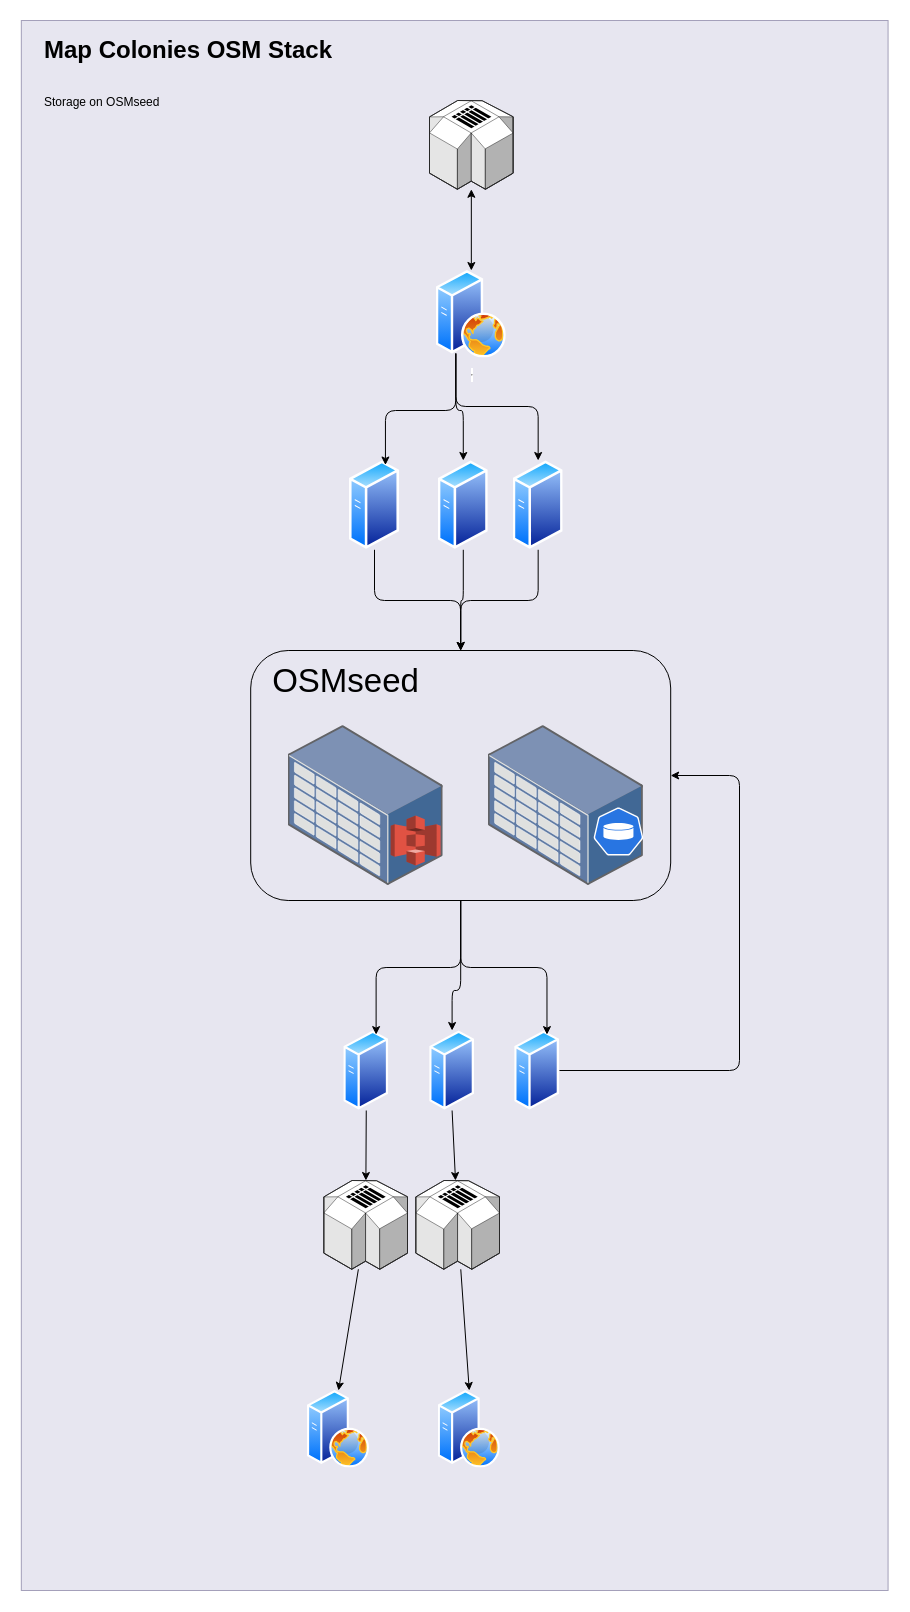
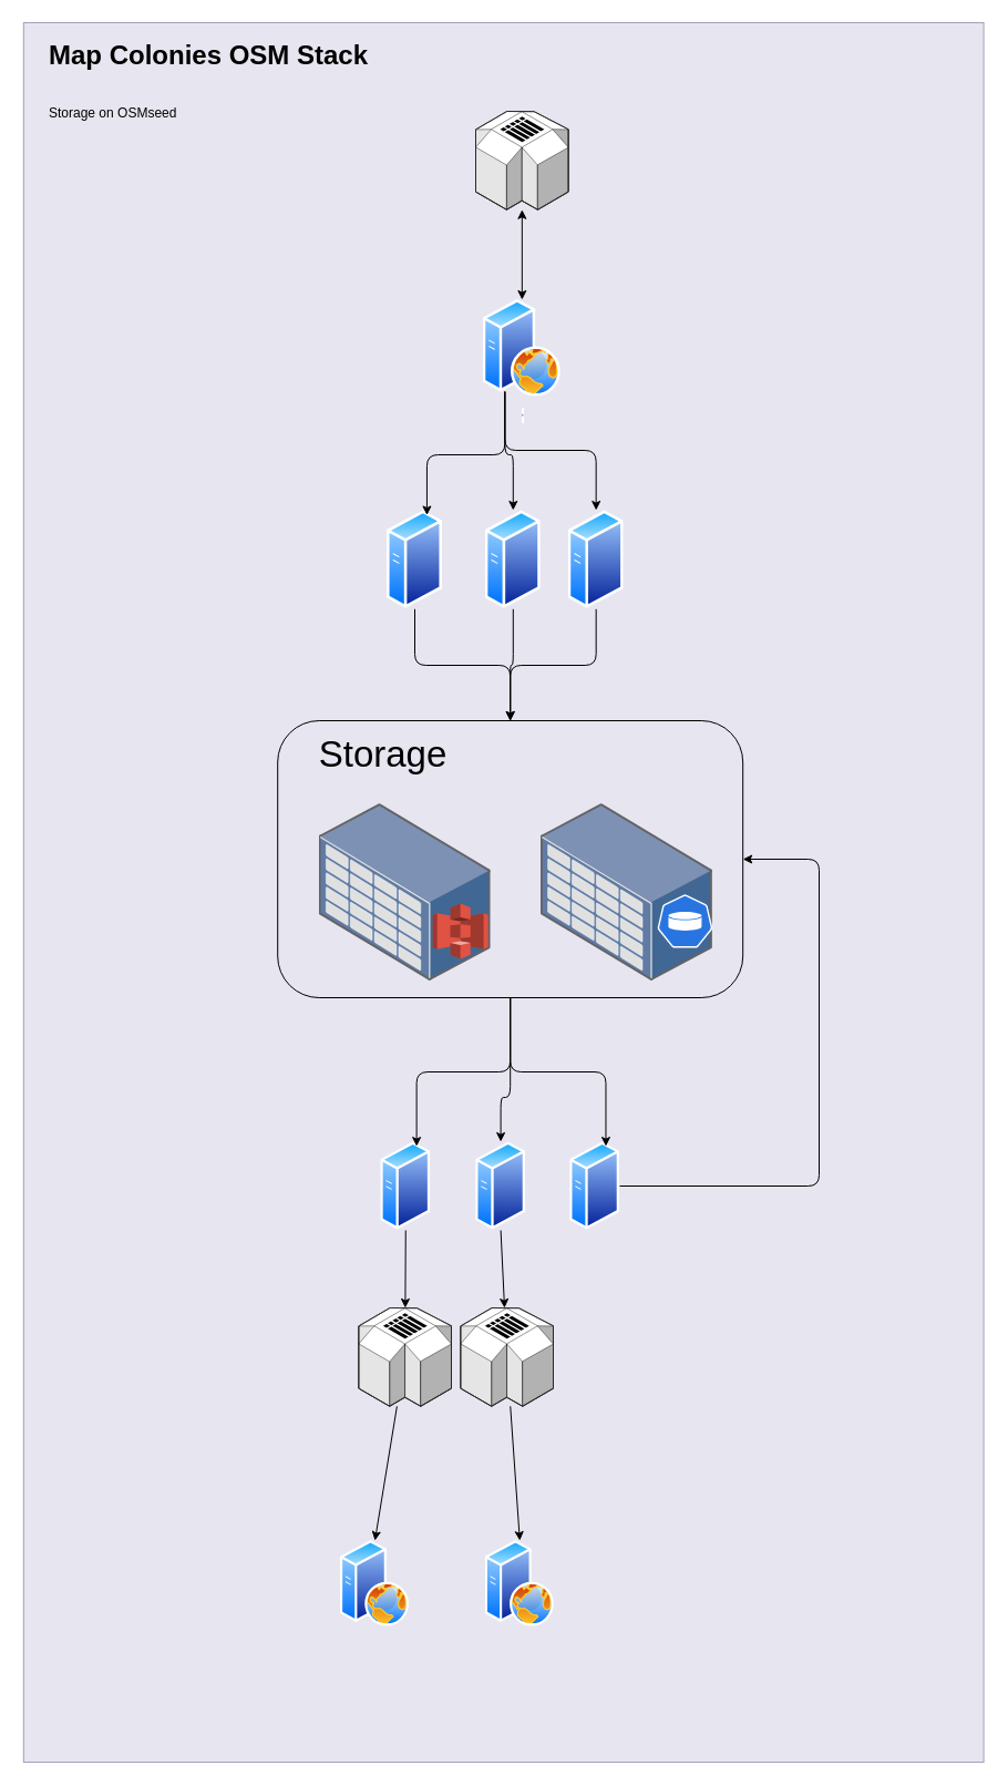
  <mxCell id="0" />
  <mxCell id="1" parent="0" />
  <mxCell id="2" value="" style="rounded=0;whiteSpace=wrap;html=1;glass=0;comic=0;fillColor=#d0cee2;strokeColor=#56517e;textOpacity=20;opacity=50;container=1;" vertex="1" parent="1"><mxGeometry x="20.82" y="20" width="866.77" height="1570" as="geometry" /></mxCell>
  <mxCell id="3" value="" style="group" vertex="1" connectable="0" parent="2"><mxGeometry x="466.97" y="705" width="155.15" height="160" as="geometry" /></mxCell>
  <mxCell id="4" value="" style="points=[];aspect=fixed;html=1;align=center;shadow=0;dashed=0;image;image=img/lib/allied_telesis/storage/Datacenter_Server_Storage_Unit_Large.svg;rounded=1;glass=0;comic=0;fillColor=none;" vertex="1" parent="3"><mxGeometry width="155.15" height="160" as="geometry" /></mxCell>
  <mxCell id="5" value="" style="html=1;dashed=0;whitespace=wrap;fillColor=#2875E2;strokeColor=#ffffff;points=[[0.005,0.63,0],[0.1,0.2,0],[0.9,0.2,0],[0.5,0,0],[0.995,0.63,0],[0.72,0.99,0],[0.5,1,0],[0.28,0.99,0]];shape=mxgraph.kubernetes.icon;prIcon=vol;rounded=1;glass=0;comic=0;" vertex="1" parent="3"><mxGeometry x="105.15" y="82" width="50" height="48" as="geometry" /></mxCell>
  <mxCell id="6" value="" style="group" vertex="1" connectable="0" parent="2"><mxGeometry x="266.77" y="705" width="155.15" height="160" as="geometry" /></mxCell>
  <mxCell id="7" value="" style="points=[];aspect=fixed;html=1;align=center;shadow=0;dashed=0;image;image=img/lib/allied_telesis/storage/Datacenter_Server_Storage_Unit_Large.svg;rounded=1;glass=0;comic=0;fillColor=none;" vertex="1" parent="6"><mxGeometry width="155.15" height="160" as="geometry" /></mxCell>
  <mxCell id="8" value="" style="outlineConnect=0;dashed=0;verticalLabelPosition=bottom;verticalAlign=top;align=center;html=1;shape=mxgraph.aws3.s3;fillColor=#E05243;gradientColor=none;rounded=1;glass=0;comic=0;" vertex="1" parent="6"><mxGeometry x="102.57" y="90" width="50" height="50" as="geometry" /></mxCell>
  <mxCell id="9" value="" style="group" vertex="1" connectable="0" parent="2"><mxGeometry x="206.77" y="630" width="442.6" height="250" as="geometry" /></mxCell>
  <mxCell id="10" value="" style="rounded=1;whiteSpace=wrap;html=1;glass=0;comic=0;fillColor=none;" vertex="1" parent="9"><mxGeometry x="22.6" width="420" height="250" as="geometry" /></mxCell>
- <mxCell id="11" value="OSMseed" style="text;html=1;strokeColor=none;fillColor=none;align=center;verticalAlign=middle;whiteSpace=wrap;rounded=0;glass=0;comic=0;fontSize=33;" vertex="1" parent="9"><mxGeometry y="20" width="234.51" height="20" as="geometry" /></mxCell>
+ <mxCell id="11" value="Storage" style="text;html=1;strokeColor=none;fillColor=none;align=center;verticalAlign=middle;whiteSpace=wrap;rounded=0;glass=0;comic=0;fontSize=33;" vertex="1" parent="9"><mxGeometry y="20" width="234.51" height="20" as="geometry" /></mxCell>
  <mxCell id="12" value="" style="aspect=fixed;perimeter=ellipsePerimeter;html=1;align=center;shadow=0;dashed=0;spacingTop=3;image;image=img/lib/active_directory/generic_server.svg;rounded=1;glass=0;comic=0;fillColor=none;" vertex="1" parent="2"><mxGeometry x="328.18" y="440" width="50" height="89.29" as="geometry" /></mxCell>
  <mxCell id="13" value="" style="aspect=fixed;perimeter=ellipsePerimeter;html=1;align=center;shadow=0;dashed=0;spacingTop=3;image;image=img/lib/active_directory/generic_server.svg;rounded=1;glass=0;comic=0;fillColor=none;" vertex="1" parent="2"><mxGeometry x="491.84" y="440" width="50" height="89.29" as="geometry" /></mxCell>
  <mxCell id="14" value="" style="aspect=fixed;perimeter=ellipsePerimeter;html=1;align=center;shadow=0;dashed=0;spacingTop=3;image;image=img/lib/active_directory/generic_server.svg;rounded=1;glass=0;comic=0;fillColor=none;" vertex="1" parent="2"><mxGeometry x="416.97" y="440" width="50" height="89.29" as="geometry" /></mxCell>
  <mxCell id="15" value="" style="shape=image;html=1;verticalAlign=top;verticalLabelPosition=bottom;labelBackgroundColor=#ffffff;imageAspect=0;aspect=fixed;image=https://cdn1.iconfinder.com/data/icons/Futurosoft%20Icons%200.5.2/128x128/apps/clock.png;rounded=1;glass=0;comic=0;fillColor=none;" vertex="1" parent="2"><mxGeometry x="348.18" y="480" width="30" height="30" as="geometry" /></mxCell>
  <mxCell id="16" value="" style="shape=image;html=1;verticalAlign=top;verticalLabelPosition=bottom;labelBackgroundColor=#ffffff;imageAspect=0;aspect=fixed;image=https://cdn1.iconfinder.com/data/icons/Futurosoft%20Icons%200.5.2/128x128/apps/clock.png;rounded=1;glass=0;comic=0;fillColor=none;" vertex="1" parent="2"><mxGeometry x="435.01" y="480" width="30" height="30" as="geometry" /></mxCell>
  <mxCell id="17" value="" style="shape=image;html=1;verticalAlign=top;verticalLabelPosition=bottom;labelBackgroundColor=#ffffff;imageAspect=0;aspect=fixed;image=https://cdn1.iconfinder.com/data/icons/Futurosoft%20Icons%200.5.2/128x128/apps/clock.png;rounded=1;glass=0;comic=0;fillColor=none;" vertex="1" parent="2"><mxGeometry x="511.84" y="480" width="30" height="30" as="geometry" /></mxCell>
  <mxCell id="18" value="" style="edgeStyle=elbowEdgeStyle;elbow=vertical;endArrow=classic;html=1;fontSize=33;exitX=0.5;exitY=1;exitDx=0;exitDy=0;entryX=0.5;entryY=0;entryDx=0;entryDy=0;" edge="1" parent="2" source="12" target="10"><mxGeometry width="50" height="50" relative="1" as="geometry"><mxPoint x="-361.82" y="387.5" as="sourcePoint" /><mxPoint x="-201.82" y="360" as="targetPoint" /><Array as="points"><mxPoint x="328.18" y="580" /><mxPoint x="-251.82" y="450" /><mxPoint x="-241.82" y="450" /></Array></mxGeometry></mxCell>
  <mxCell id="19" value="" style="edgeStyle=elbowEdgeStyle;elbow=vertical;endArrow=classic;html=1;fontSize=33;entryX=0.5;entryY=0;entryDx=0;entryDy=0;exitX=0.5;exitY=1;exitDx=0;exitDy=0;" edge="1" parent="2" source="13" target="10"><mxGeometry width="50" height="50" relative="1" as="geometry"><mxPoint x="498.67" y="499.29" as="sourcePoint" /><mxPoint x="428.18" y="540" as="targetPoint" /><Array as="points"><mxPoint x="528.18" y="580" /></Array></mxGeometry></mxCell>
  <mxCell id="20" value="" style="verticalLabelPosition=bottom;html=1;verticalAlign=top;strokeWidth=1;align=center;outlineConnect=0;dashed=0;outlineConnect=0;shape=mxgraph.aws3d.simpleDb2;aspect=fixed;rounded=1;glass=0;" vertex="1" parent="2"><mxGeometry x="408.18" y="80" width="83.66" height="88.78" as="geometry" /></mxCell>
  <mxCell id="21" value="&lt;hr&gt;" style="aspect=fixed;perimeter=ellipsePerimeter;html=1;align=center;shadow=0;dashed=0;spacingTop=3;image;image=img/lib/active_directory/web_server.svg;rounded=1;glass=0;comic=0;fillColor=none;container=0;" vertex="1" parent="2"><mxGeometry x="415.01" y="250" width="70" height="87.5" as="geometry" /></mxCell>
  <mxCell id="22" value="" style="endArrow=classic;startArrow=classic;html=1;exitX=0.5;exitY=0;exitDx=0;exitDy=0;" edge="1" parent="2" source="21" target="20"><mxGeometry width="50" height="50" relative="1" as="geometry"><mxPoint x="-181.82" y="300" as="sourcePoint" /><mxPoint x="-131.82" y="250" as="targetPoint" /></mxGeometry></mxCell>
  <mxCell id="23" value="" style="edgeStyle=elbowEdgeStyle;elbow=vertical;endArrow=classic;html=1;fontSize=33;entryX=0.5;entryY=0;entryDx=0;entryDy=0;exitX=0.25;exitY=1;exitDx=0;exitDy=0;" edge="1" parent="2" source="21" target="13"><mxGeometry width="50" height="50" relative="1" as="geometry"><mxPoint x="-331.82" y="530" as="sourcePoint" /><mxPoint x="-281.82" y="480" as="targetPoint" /><Array as="points" /></mxGeometry></mxCell>
  <mxCell id="24" value="" style="edgeStyle=elbowEdgeStyle;elbow=vertical;endArrow=classic;html=1;fontSize=33;entryX=0.5;entryY=0;entryDx=0;entryDy=0;exitX=0.25;exitY=1;exitDx=0;exitDy=0;" edge="1" parent="2" source="21" target="14"><mxGeometry width="50" height="50" relative="1" as="geometry"><mxPoint x="378.18" y="495" as="sourcePoint" /><mxPoint x="428.18" y="540" as="targetPoint" /><Array as="points"><mxPoint x="434" y="390" /></Array></mxGeometry></mxCell>
  <mxCell id="25" value="" style="edgeStyle=elbowEdgeStyle;elbow=vertical;endArrow=classic;html=1;fontSize=33;exitX=0.25;exitY=1;exitDx=0;exitDy=0;entryX=0.75;entryY=0;entryDx=0;entryDy=0;" edge="1" parent="2" source="21" target="12"><mxGeometry width="50" height="50" relative="1" as="geometry"><mxPoint x="268.67" y="499.29" as="sourcePoint" /><mxPoint x="428.18" y="540" as="targetPoint" /><Array as="points"><mxPoint x="398" y="390" /><mxPoint x="-241.82" y="460" /><mxPoint x="-231.82" y="460" /></Array></mxGeometry></mxCell>
  <mxCell id="26" value="" style="edgeStyle=elbowEdgeStyle;elbow=vertical;endArrow=classic;html=1;fontSize=33;entryX=0.5;entryY=0;entryDx=0;entryDy=0;exitX=0.5;exitY=1;exitDx=0;exitDy=0;" edge="1" parent="2" source="14" target="10"><mxGeometry width="50" height="50" relative="1" as="geometry"><mxPoint x="368.18" y="485" as="sourcePoint" /><mxPoint x="298.18" y="390" as="targetPoint" /></mxGeometry></mxCell>
  <mxCell id="27" value="&lt;h1&gt;Map Colonies OSM Stack&lt;/h1&gt;&lt;div&gt;&lt;br&gt;&lt;/div&gt;&lt;div&gt;Storage on OSMseed&lt;/div&gt;" style="text;html=1;strokeColor=none;fillColor=none;spacing=5;spacingTop=-20;whiteSpace=wrap;overflow=hidden;rounded=0;glass=0;comic=0;" vertex="1" parent="2"><mxGeometry x="18.18" y="10.0" width="330" height="120" as="geometry" /></mxCell>
  <mxCell id="28" value="" style="shape=image;imageAspect=0;aspect=fixed;verticalLabelPosition=bottom;verticalAlign=top;rounded=1;glass=0;image=https://upload.wikimedia.org/wikipedia/commons/thumb/2/29/Postgresql_elephant.svg/1200px-Postgresql_elephant.svg.png;" vertex="1" parent="2"><mxGeometry x="462.76" y="130" width="29.08" height="30" as="geometry" /></mxCell>
  <mxCell id="29" value="" style="aspect=fixed;perimeter=ellipsePerimeter;html=1;align=center;shadow=0;dashed=0;spacingTop=3;image;image=img/lib/active_directory/web_server.svg;rounded=1;glass=0;comic=0;fillColor=none;" vertex="1" parent="2"><mxGeometry x="416.97" y="1370" width="62" height="77.5" as="geometry" /></mxCell>
  <mxCell id="30" value="" style="aspect=fixed;perimeter=ellipsePerimeter;html=1;align=center;shadow=0;dashed=0;spacingTop=3;image;image=img/lib/active_directory/web_server.svg;rounded=1;glass=0;comic=0;fillColor=none;" vertex="1" parent="2"><mxGeometry x="286.18" y="1370" width="62" height="77.5" as="geometry" /></mxCell>
  <mxCell id="31" value="" style="group" vertex="1" connectable="0" parent="2"><mxGeometry x="302.52" y="1160" width="83.66" height="88.78" as="geometry" /></mxCell>
  <mxCell id="32" value="" style="verticalLabelPosition=bottom;html=1;verticalAlign=top;strokeWidth=1;align=center;outlineConnect=0;dashed=0;outlineConnect=0;shape=mxgraph.aws3d.simpleDb2;aspect=fixed;rounded=1;glass=0;" vertex="1" parent="31"><mxGeometry width="83.66" height="88.78" as="geometry" /></mxCell>
  <mxCell id="33" value="" style="shape=image;imageAspect=0;aspect=fixed;verticalLabelPosition=bottom;verticalAlign=top;rounded=1;glass=0;image=https://upload.wikimedia.org/wikipedia/commons/thumb/2/29/Postgresql_elephant.svg/1200px-Postgresql_elephant.svg.png;" vertex="1" parent="31"><mxGeometry x="54.58" y="50" width="29.08" height="30" as="geometry" /></mxCell>
  <mxCell id="34" value="" style="group" vertex="1" connectable="0" parent="2"><mxGeometry x="394.52" y="1160" width="83.66" height="88.78" as="geometry" /></mxCell>
  <mxCell id="35" value="" style="verticalLabelPosition=bottom;html=1;verticalAlign=top;strokeWidth=1;align=center;outlineConnect=0;dashed=0;outlineConnect=0;shape=mxgraph.aws3d.simpleDb2;aspect=fixed;rounded=1;glass=0;" vertex="1" parent="34"><mxGeometry width="83.66" height="88.78" as="geometry" /></mxCell>
  <mxCell id="36" value="" style="shape=image;imageAspect=0;aspect=fixed;verticalLabelPosition=bottom;verticalAlign=top;rounded=1;glass=0;image=https://upload.wikimedia.org/wikipedia/commons/thumb/2/29/Postgresql_elephant.svg/1200px-Postgresql_elephant.svg.png;" vertex="1" parent="34"><mxGeometry x="50" y="45.28" width="33.66" height="34.72" as="geometry" /></mxCell>
  <mxCell id="37" value="" style="endArrow=classic;html=1;entryX=0.5;entryY=0;entryDx=0;entryDy=0;" edge="1" parent="2" source="35" target="29"><mxGeometry width="50" height="50" relative="1" as="geometry"><mxPoint x="642.902" y="1320.0" as="sourcePoint" /><mxPoint x="496.6" y="1380" as="targetPoint" /></mxGeometry></mxCell>
  <mxCell id="38" value="" style="endArrow=classic;html=1;entryX=0.5;entryY=0;entryDx=0;entryDy=0;" edge="1" parent="2" source="32" target="30"><mxGeometry width="50" height="50" relative="1" as="geometry"><mxPoint x="258.18" y="1260" as="sourcePoint" /><mxPoint x="314.18" y="1370" as="targetPoint" /></mxGeometry></mxCell>
  <mxCell id="39" value="" style="group" vertex="1" connectable="0" parent="1"><mxGeometry x="429.2" y="1030" width="50" height="80" as="geometry" /></mxCell>
  <mxCell id="40" value="" style="aspect=fixed;perimeter=ellipsePerimeter;html=1;align=center;shadow=0;dashed=0;spacingTop=3;image;image=img/lib/active_directory/generic_server.svg;rounded=1;glass=0;comic=0;fillColor=none;" vertex="1" parent="39"><mxGeometry width="44.798" height="80.0" as="geometry" /></mxCell>
  <mxCell id="41" value="" style="shape=image;html=1;verticalAlign=top;verticalLabelPosition=bottom;labelBackgroundColor=#ffffff;imageAspect=0;aspect=fixed;image=https://cdn1.iconfinder.com/data/icons/Futurosoft%20Icons%200.5.2/128x128/apps/clock.png;rounded=1;glass=0;comic=0;fillColor=none;" vertex="1" parent="39"><mxGeometry x="20" y="44.798" width="26.879" height="26.879" as="geometry" /></mxCell>
  <mxCell id="42" value="" style="group" vertex="1" connectable="0" parent="1"><mxGeometry x="343.35" y="1030" width="50" height="80" as="geometry" /></mxCell>
  <mxCell id="43" value="" style="aspect=fixed;perimeter=ellipsePerimeter;html=1;align=center;shadow=0;dashed=0;spacingTop=3;image;image=img/lib/active_directory/generic_server.svg;rounded=1;glass=0;comic=0;fillColor=none;" vertex="1" parent="42"><mxGeometry width="44.798" height="80.0" as="geometry" /></mxCell>
  <mxCell id="44" value="" style="shape=image;html=1;verticalAlign=top;verticalLabelPosition=bottom;labelBackgroundColor=#ffffff;imageAspect=0;aspect=fixed;image=https://cdn1.iconfinder.com/data/icons/Futurosoft%20Icons%200.5.2/128x128/apps/clock.png;rounded=1;glass=0;comic=0;fillColor=none;" vertex="1" parent="42"><mxGeometry x="20" y="44.798" width="26.879" height="26.879" as="geometry" /></mxCell>
  <mxCell id="45" value="" style="group" vertex="1" connectable="0" parent="1"><mxGeometry x="509" y="1020" width="50" height="80" as="geometry" /></mxCell>
  <mxCell id="46" value="" style="aspect=fixed;perimeter=ellipsePerimeter;html=1;align=center;shadow=0;dashed=0;spacingTop=3;image;image=img/lib/active_directory/generic_server.svg;rounded=1;glass=0;comic=0;fillColor=none;" vertex="1" parent="45"><mxGeometry x="5.2" y="10" width="44.798" height="80.0" as="geometry" /></mxCell>
  <mxCell id="47" value="" style="shape=image;html=1;verticalAlign=top;verticalLabelPosition=bottom;labelBackgroundColor=#ffffff;imageAspect=0;aspect=fixed;image=https://cdn1.iconfinder.com/data/icons/Futurosoft%20Icons%200.5.2/128x128/apps/clock.png;rounded=1;glass=0;comic=0;fillColor=none;" vertex="1" parent="45"><mxGeometry x="20" y="44.798" width="26.879" height="26.879" as="geometry" /></mxCell>
  <mxCell id="48" value="" style="endArrow=classic;html=1;exitX=1;exitY=0.5;exitDx=0;exitDy=0;entryX=1;entryY=0.5;entryDx=0;entryDy=0;" edge="1" parent="1" source="46" target="10"><mxGeometry width="50" height="50" relative="1" as="geometry"><mxPoint x="629" y="880" as="sourcePoint" /><mxPoint x="649" y="664" as="targetPoint" /><Array as="points"><mxPoint x="739" y="1070" /><mxPoint x="739" y="775" /></Array></mxGeometry></mxCell>
  <mxCell id="49" value="" style="edgeStyle=elbowEdgeStyle;elbow=vertical;endArrow=classic;html=1;fontSize=33;entryX=0.75;entryY=0;entryDx=0;entryDy=0;exitX=0.5;exitY=1;exitDx=0;exitDy=0;" edge="1" parent="1" source="10" target="43"><mxGeometry width="50" height="50" relative="1" as="geometry"><mxPoint x="269" y="900" as="sourcePoint" /><mxPoint x="319" y="850" as="targetPoint" /></mxGeometry></mxCell>
  <mxCell id="50" value="" style="edgeStyle=elbowEdgeStyle;elbow=vertical;endArrow=classic;html=1;fontSize=33;entryX=0.5;entryY=0;entryDx=0;entryDy=0;exitX=0.5;exitY=1;exitDx=0;exitDy=0;" edge="1" parent="1" source="10" target="40"><mxGeometry width="50" height="50" relative="1" as="geometry"><mxPoint x="452" y="940" as="sourcePoint" /><mxPoint x="319" y="850" as="targetPoint" /><Array as="points"><mxPoint x="452" y="990" /></Array></mxGeometry></mxCell>
  <mxCell id="51" value="" style="edgeStyle=elbowEdgeStyle;elbow=vertical;endArrow=classic;html=1;fontSize=33;exitX=0.5;exitY=1;exitDx=0;exitDy=0;entryX=0.75;entryY=0;entryDx=0;entryDy=0;" edge="1" parent="1" source="10" target="46"><mxGeometry width="50" height="50" relative="1" as="geometry"><mxPoint x="269" y="900" as="sourcePoint" /><mxPoint x="319" y="850" as="targetPoint" /></mxGeometry></mxCell>
  <mxCell id="52" value="" style="endArrow=classic;html=1;fontSize=33;exitX=0.5;exitY=1;exitDx=0;exitDy=0;" edge="1" parent="1" source="43" target="32"><mxGeometry width="50" height="50" relative="1" as="geometry"><mxPoint x="89" y="1160" as="sourcePoint" /><mxPoint x="139" y="1110" as="targetPoint" /></mxGeometry></mxCell>
  <mxCell id="53" value="" style="endArrow=classic;html=1;fontSize=33;exitX=0.5;exitY=1;exitDx=0;exitDy=0;" edge="1" parent="1" source="40" target="35"><mxGeometry width="50" height="50" relative="1" as="geometry"><mxPoint x="89" y="1160" as="sourcePoint" /><mxPoint x="139" y="1110" as="targetPoint" /></mxGeometry></mxCell>
